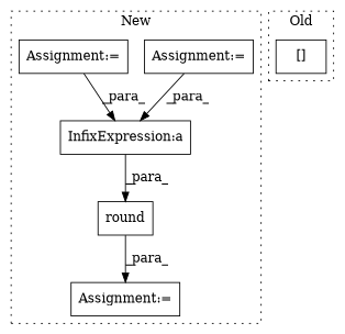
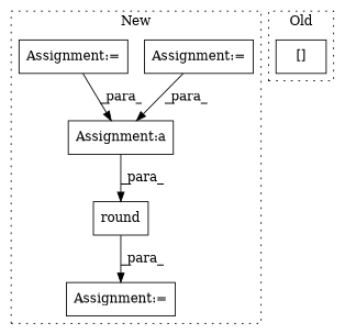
  digraph {
    node [a=7 l=1 shape=box]
    n1 [a=32 l="6,1" label=round s="2404,2420"]
    n2 [label="Assignment:=" s=2403]
-   n3 [a=27 l=3 label="InfixExpression:a" s=2416]
+   n3 [a=27 l=3 label="Assignment:a" s=2416]
    n4 [label="Assignment:=" s=2149]
    n5 [label="Assignment:=" s=2070]
    n6 [a=2 l="18,1" label="[]" s="2462,2483"]
    subgraph cluster_1 {
      label=New
      style=dotted
      n1
      n2
      n3
      n4
      n5
    }
    subgraph cluster_2 {
      label=Old
      style=dotted
      n6
    }
    n1 -> n2 [label=_para_]
    n3 -> n1 [label=_para_]
    n4 -> n3 [label=_para_]
    n5 -> n3 [label=_para_]
  }
